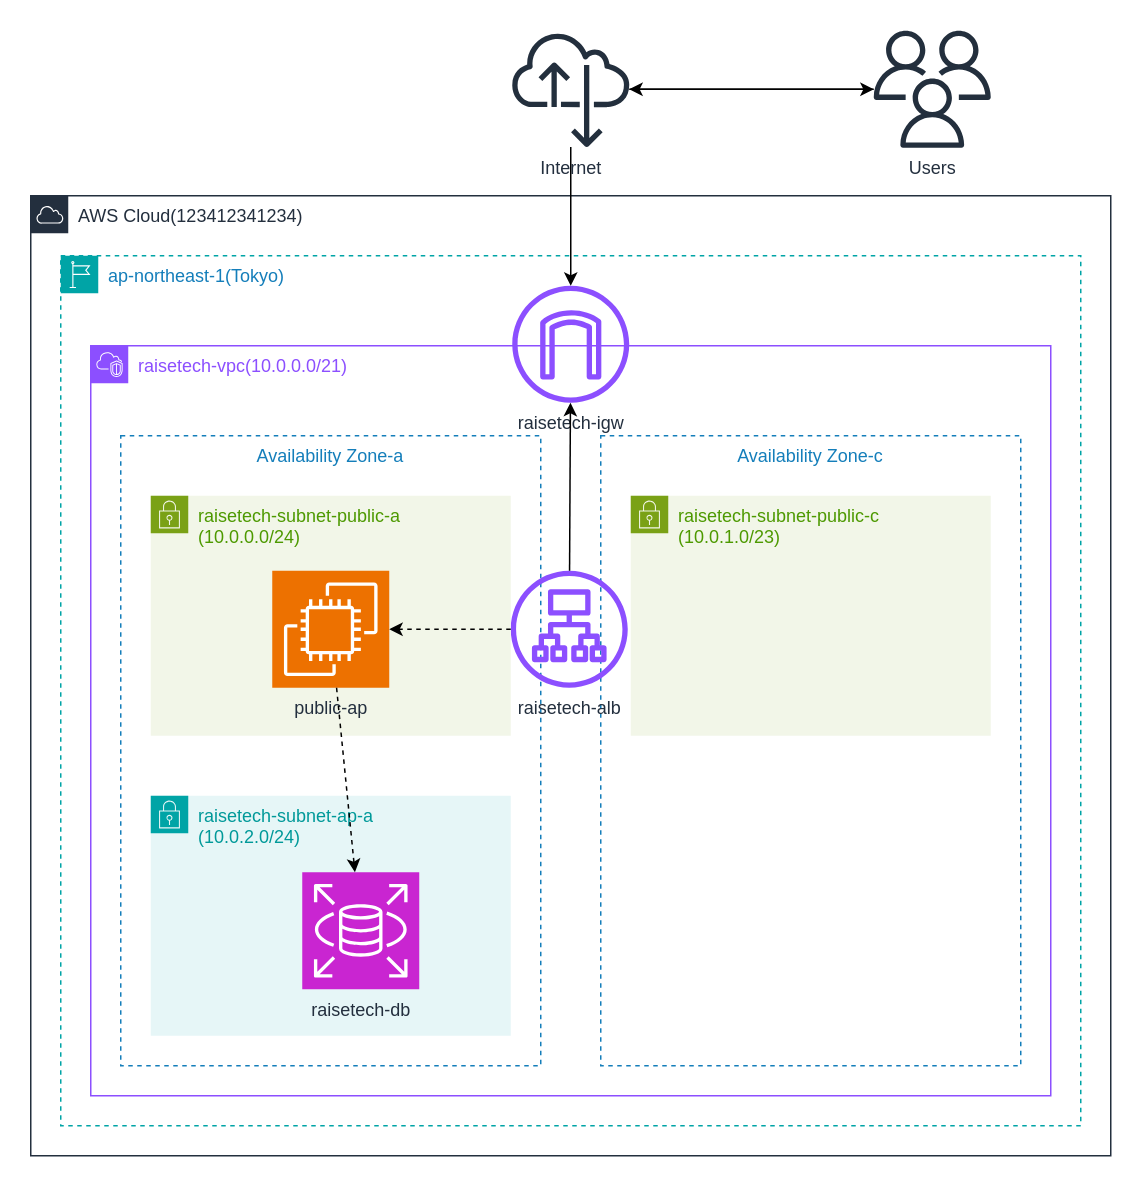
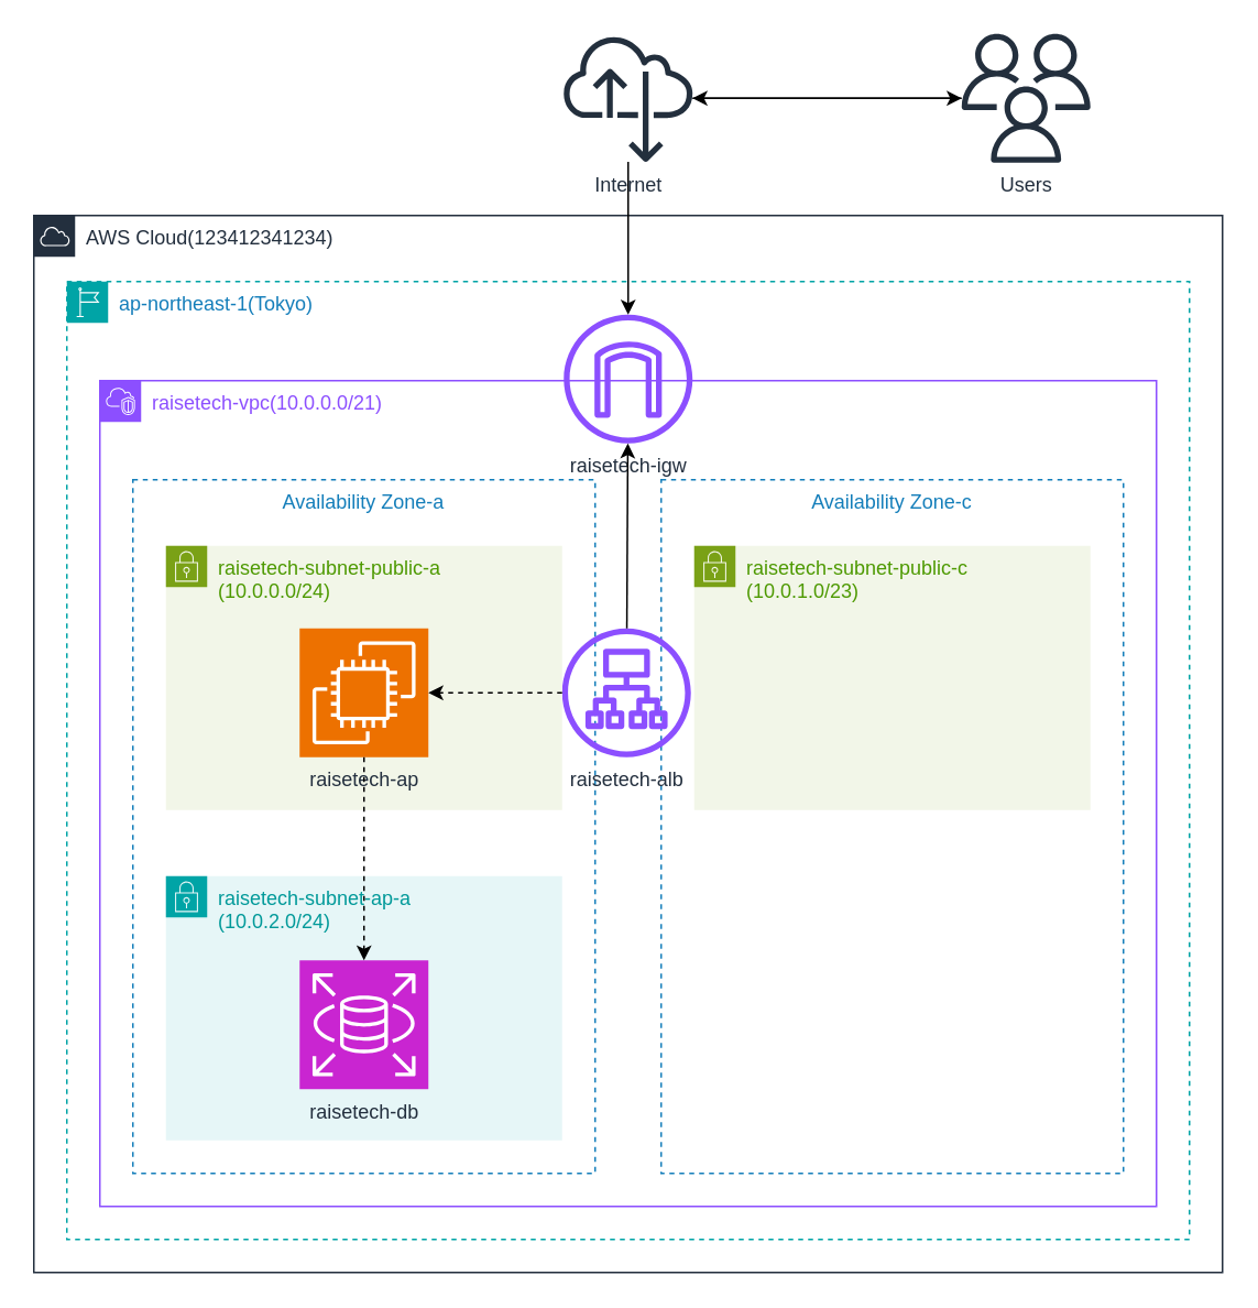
  <mxCell id="0" />
  <mxCell id="1" parent="0" />
  <mxCell id="2" value="ap-northeast-1(Tokyo)" style="points=[[0,0],[0.25,0],[0.5,0],[0.75,0],[1,0],[1,0.25],[1,0.5],[1,0.75],[1,1],[0.75,1],[0.5,1],[0.25,1],[0,1],[0,0.75],[0,0.5],[0,0.25]];outlineConnect=0;gradientColor=none;html=1;whiteSpace=wrap;fontSize=12;fontStyle=0;container=1;pointerEvents=0;collapsible=0;recursiveResize=0;shape=mxgraph.aws4.group;grIcon=mxgraph.aws4.group_region;strokeColor=#00A4A6;fillColor=none;verticalAlign=top;align=left;spacingLeft=30;fontColor=#147EBA;dashed=1;" parent="1" vertex="1"><mxGeometry x="40" y="170" width="680" height="580" as="geometry" /></mxCell>
  <mxCell id="3" value="Availability Zone-c" style="fillColor=none;strokeColor=#147EBA;dashed=1;verticalAlign=top;fontStyle=0;fontColor=#147EBA;whiteSpace=wrap;html=1;" parent="1" vertex="1"><mxGeometry x="400" y="290" width="280" height="420" as="geometry" /></mxCell>
  <mxCell id="4" value="Availability Zone-a" style="fillColor=none;strokeColor=#147EBA;dashed=1;verticalAlign=top;fontStyle=0;fontColor=#147EBA;whiteSpace=wrap;html=1;" parent="1" vertex="1"><mxGeometry x="80" y="290" width="280" height="420" as="geometry" /></mxCell>
  <mxCell id="5" value="AWS Cloud(123412341234)&lt;div&gt;&lt;br&gt;&lt;/div&gt;" style="points=[[0,0],[0.25,0],[0.5,0],[0.75,0],[1,0],[1,0.25],[1,0.5],[1,0.75],[1,1],[0.75,1],[0.5,1],[0.25,1],[0,1],[0,0.75],[0,0.5],[0,0.25]];outlineConnect=0;gradientColor=none;html=1;whiteSpace=wrap;fontSize=12;fontStyle=0;container=1;pointerEvents=0;collapsible=0;recursiveResize=0;shape=mxgraph.aws4.group;grIcon=mxgraph.aws4.group_aws_cloud;strokeColor=#232F3E;fillColor=none;verticalAlign=top;align=left;spacingLeft=30;fontColor=#232F3E;dashed=0;" parent="1" vertex="1"><mxGeometry x="20" y="130" width="720" height="640" as="geometry" /></mxCell>
  <mxCell id="6" value="" style="outlineConnect=0;fontColor=#232F3E;gradientColor=none;fillColor=#8C4FFF;strokeColor=none;dashed=0;verticalLabelPosition=bottom;verticalAlign=top;align=center;html=1;fontSize=12;fontStyle=0;aspect=fixed;pointerEvents=1;shape=mxgraph.aws4.nat_gateway;" parent="5" vertex="1"><mxGeometry x="161" y="241" width="78" height="78" as="geometry" /></mxCell>
  <mxCell id="7" value="&lt;font style=&quot;color: rgb(140, 79, 255);&quot;&gt;raisetech-vpc(10.0.0.0/21)&lt;/font&gt;" style="points=[[0,0],[0.25,0],[0.5,0],[0.75,0],[1,0],[1,0.25],[1,0.5],[1,0.75],[1,1],[0.75,1],[0.5,1],[0.25,1],[0,1],[0,0.75],[0,0.5],[0,0.25]];outlineConnect=0;gradientColor=none;html=1;whiteSpace=wrap;fontSize=12;fontStyle=0;container=1;pointerEvents=0;collapsible=0;recursiveResize=0;shape=mxgraph.aws4.group;grIcon=mxgraph.aws4.group_vpc2;strokeColor=#8C4FFF;fillColor=none;verticalAlign=top;align=left;spacingLeft=30;fontColor=#AAB7B8;dashed=0;" parent="1" vertex="1"><mxGeometry x="60" y="230" width="640" height="500" as="geometry" /></mxCell>
  <mxCell id="8" value="raisetech-igw" style="outlineConnect=0;fontColor=#232F3E;gradientColor=none;fillColor=#8C4FFF;strokeColor=none;dashed=0;verticalLabelPosition=bottom;verticalAlign=top;align=center;html=1;fontSize=12;fontStyle=0;aspect=fixed;pointerEvents=1;shape=mxgraph.aws4.internet_gateway;" parent="7" vertex="1"><mxGeometry x="281" y="-40" width="78" height="78" as="geometry" /></mxCell>
  <mxCell id="9" value="raisetech-alb" style="outlineConnect=0;fontColor=#232F3E;gradientColor=none;fillColor=#8C4FFF;strokeColor=none;dashed=0;verticalLabelPosition=bottom;verticalAlign=top;align=center;html=1;fontSize=12;fontStyle=0;aspect=fixed;pointerEvents=1;shape=mxgraph.aws4.application_load_balancer;" parent="7" vertex="1"><mxGeometry x="280" y="150" width="78" height="78" as="geometry" /></mxCell>
  <mxCell id="10" style="edgeStyle=none;html=1;" parent="7" source="9" target="8" edge="1"><mxGeometry relative="1" as="geometry" /></mxCell>
  <mxCell id="11" value="&lt;font style=&quot;color: rgb(77, 153, 0);&quot;&gt;raisetech-subnet-public-a&lt;/font&gt;&lt;div&gt;&lt;span style=&quot;background-color: transparent;&quot;&gt;&lt;font style=&quot;color: rgb(77, 153, 0);&quot;&gt;(10.0.0.0/24)&lt;/font&gt;&lt;/span&gt;&lt;/div&gt;" style="points=[[0,0],[0.25,0],[0.5,0],[0.75,0],[1,0],[1,0.25],[1,0.5],[1,0.75],[1,1],[0.75,1],[0.5,1],[0.25,1],[0,1],[0,0.75],[0,0.5],[0,0.25]];outlineConnect=0;gradientColor=none;html=1;whiteSpace=wrap;fontSize=12;fontStyle=0;container=1;pointerEvents=0;collapsible=0;recursiveResize=0;shape=mxgraph.aws4.group;grIcon=mxgraph.aws4.group_security_group;grStroke=0;strokeColor=#7AA116;fillColor=#F2F6E8;verticalAlign=top;align=left;spacingLeft=30;fontColor=#248814;dashed=0;" parent="1" vertex="1"><mxGeometry x="100" y="330" width="240" height="160" as="geometry" /></mxCell>
- <mxCell id="12" value="public-ap" style="points=[[0,0,0],[0.25,0,0],[0.5,0,0],[0.75,0,0],[1,0,0],[0,1,0],[0.25,1,0],[0.5,1,0],[0.75,1,0],[1,1,0],[0,0.25,0],[0,0.5,0],[0,0.75,0],[1,0.25,0],[1,0.5,0],[1,0.75,0]];outlineConnect=0;fontColor=#232F3E;fillColor=#ED7100;strokeColor=#ffffff;dashed=0;verticalLabelPosition=bottom;verticalAlign=top;align=center;html=1;fontSize=12;fontStyle=0;aspect=fixed;shape=mxgraph.aws4.resourceIcon;resIcon=mxgraph.aws4.ec2;" parent="11" vertex="1"><mxGeometry x="81" y="50" width="78" height="78" as="geometry" /></mxCell>
+ <mxCell id="12" value="raisetech-ap" style="points=[[0,0,0],[0.25,0,0],[0.5,0,0],[0.75,0,0],[1,0,0],[0,1,0],[0.25,1,0],[0.5,1,0],[0.75,1,0],[1,1,0],[0,0.25,0],[0,0.5,0],[0,0.75,0],[1,0.25,0],[1,0.5,0],[1,0.75,0]];outlineConnect=0;fontColor=#232F3E;fillColor=#ED7100;strokeColor=#ffffff;dashed=0;verticalLabelPosition=bottom;verticalAlign=top;align=center;html=1;fontSize=12;fontStyle=0;aspect=fixed;shape=mxgraph.aws4.resourceIcon;resIcon=mxgraph.aws4.ec2;" parent="11" vertex="1"><mxGeometry x="81" y="50" width="78" height="78" as="geometry" /></mxCell>
  <mxCell id="13" value="" style="edgeStyle=none;html=1;dashed=1;" parent="1" source="9" target="12" edge="1"><mxGeometry relative="1" as="geometry" /></mxCell>
  <mxCell id="14" value="&lt;font style=&quot;color: rgb(0, 153, 153);&quot;&gt;raisetech-subnet-ap-a&lt;/font&gt;&lt;div&gt;&lt;font style=&quot;color: rgb(0, 153, 153);&quot;&gt;(10.0.2.0/24)&lt;/font&gt;&lt;/div&gt;" style="points=[[0,0],[0.25,0],[0.5,0],[0.75,0],[1,0],[1,0.25],[1,0.5],[1,0.75],[1,1],[0.75,1],[0.5,1],[0.25,1],[0,1],[0,0.75],[0,0.5],[0,0.25]];outlineConnect=0;gradientColor=none;html=1;whiteSpace=wrap;fontSize=12;fontStyle=0;container=1;pointerEvents=0;collapsible=0;recursiveResize=0;shape=mxgraph.aws4.group;grIcon=mxgraph.aws4.group_security_group;grStroke=0;strokeColor=#00A4A6;fillColor=#E6F6F7;verticalAlign=top;align=left;spacingLeft=30;fontColor=#147EBA;dashed=0;" parent="1" vertex="1"><mxGeometry x="100" y="530" width="240" height="160" as="geometry" /></mxCell>
- <mxCell id="15" value="raisetech-db" style="points=[[0,0,0],[0.25,0,0],[0.5,0,0],[0.75,0,0],[1,0,0],[0,1,0],[0.25,1,0],[0.5,1,0],[0.75,1,0],[1,1,0],[0,0.25,0],[0,0.5,0],[0,0.75,0],[1,0.25,0],[1,0.5,0],[1,0.75,0]];outlineConnect=0;fontColor=#232F3E;fillColor=#C925D1;strokeColor=#ffffff;dashed=0;verticalLabelPosition=bottom;verticalAlign=top;align=center;html=1;fontSize=12;fontStyle=0;aspect=fixed;shape=mxgraph.aws4.resourceIcon;resIcon=mxgraph.aws4.rds;" parent="14" vertex="1"><mxGeometry x="101" y="51" width="78" height="78" as="geometry" /></mxCell>
+ <mxCell id="15" value="raisetech-db" style="points=[[0,0,0],[0.25,0,0],[0.5,0,0],[0.75,0,0],[1,0,0],[0,1,0],[0.25,1,0],[0.5,1,0],[0.75,1,0],[1,1,0],[0,0.25,0],[0,0.5,0],[0,0.75,0],[1,0.25,0],[1,0.5,0],[1,0.75,0]];outlineConnect=0;fontColor=#232F3E;fillColor=#C925D1;strokeColor=#ffffff;dashed=0;verticalLabelPosition=bottom;verticalAlign=top;align=center;html=1;fontSize=12;fontStyle=0;aspect=fixed;shape=mxgraph.aws4.resourceIcon;resIcon=mxgraph.aws4.rds;" parent="14" vertex="1"><mxGeometry x="81" y="51" width="78" height="78" as="geometry" /></mxCell>
  <mxCell id="16" value="&lt;font style=&quot;color: rgb(77, 153, 0);&quot;&gt;raisetech-subnet-public-c&lt;/font&gt;&lt;div&gt;&lt;font style=&quot;color: rgb(77, 153, 0);&quot;&gt;(10.0.1.0/23)&lt;/font&gt;&lt;/div&gt;" style="points=[[0,0],[0.25,0],[0.5,0],[0.75,0],[1,0],[1,0.25],[1,0.5],[1,0.75],[1,1],[0.75,1],[0.5,1],[0.25,1],[0,1],[0,0.75],[0,0.5],[0,0.25]];outlineConnect=0;gradientColor=none;html=1;whiteSpace=wrap;fontSize=12;fontStyle=0;container=1;pointerEvents=0;collapsible=0;recursiveResize=0;shape=mxgraph.aws4.group;grIcon=mxgraph.aws4.group_security_group;grStroke=0;strokeColor=#7AA116;fillColor=#F2F6E8;verticalAlign=top;align=left;spacingLeft=30;fontColor=#248814;dashed=0;" parent="1" vertex="1"><mxGeometry x="420" y="330" width="240" height="160" as="geometry" /></mxCell>
  <mxCell id="17" style="edgeStyle=none;html=1;" parent="1" source="19" target="21" edge="1"><mxGeometry relative="1" as="geometry" /></mxCell>
  <mxCell id="18" style="edgeStyle=none;html=1;" parent="1" source="19" target="8" edge="1"><mxGeometry relative="1" as="geometry" /></mxCell>
  <mxCell id="19" value="Internet" style="outlineConnect=0;fontColor=#232F3E;gradientColor=none;fillColor=#232F3D;strokeColor=none;dashed=0;verticalLabelPosition=bottom;verticalAlign=top;align=center;html=1;fontSize=12;fontStyle=0;aspect=fixed;pointerEvents=1;shape=mxgraph.aws4.internet_alt22;" parent="1" vertex="1"><mxGeometry x="341" y="20" width="78" height="78" as="geometry" /></mxCell>
  <mxCell id="20" style="edgeStyle=none;html=1;strokeColor=default;" parent="1" source="21" target="19" edge="1"><mxGeometry relative="1" as="geometry" /></mxCell>
  <mxCell id="21" value="Users" style="outlineConnect=0;fontColor=#232F3E;gradientColor=none;fillColor=#232F3D;strokeColor=none;dashed=0;verticalLabelPosition=bottom;verticalAlign=top;align=center;html=1;fontSize=12;fontStyle=0;aspect=fixed;pointerEvents=1;shape=mxgraph.aws4.users;" parent="1" vertex="1"><mxGeometry x="582" y="20" width="78" height="78" as="geometry" /></mxCell>
  <mxCell id="22" style="edgeStyle=none;html=1;dashed=1;" parent="1" source="12" target="15" edge="1"><mxGeometry relative="1" as="geometry" /></mxCell>
